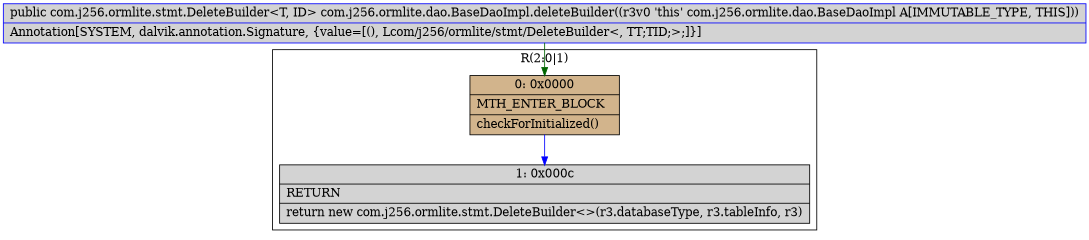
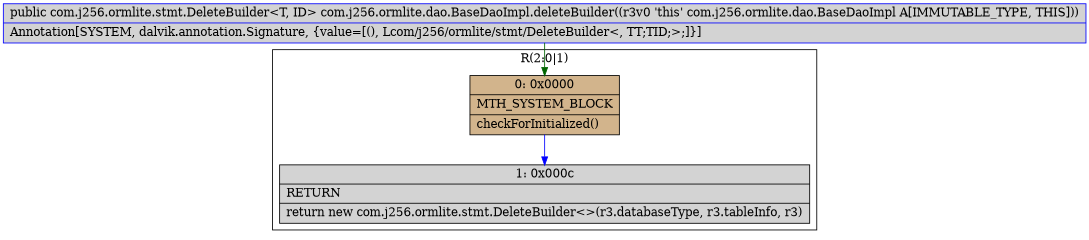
  digraph {
    node [color=black shape=record style=filled fillcolor=lightgrey]
    edge [arrowhead=normal]
-   n1 [label="{0\:\ 0x0000|MTH_ENTER_BLOCK\l|checkForInitialized()\l}" fillcolor=tan]
+   n1 [label="{0\:\ 0x0000|MTH_SYSTEM_BLOCK\l|checkForInitialized()\l}" fillcolor=tan]
    n2 [label="{1\:\ 0x000c|RETURN\l|return new com.j256.ormlite.stmt.DeleteBuilder\<\>(r3.databaseType, r3.tableInfo, r3)\l}"]
    n3 [label="{public com.j256.ormlite.stmt.DeleteBuilder\<T, ID\> com.j256.ormlite.dao.BaseDaoImpl.deleteBuilder((r3v0 'this' com.j256.ormlite.dao.BaseDaoImpl A[IMMUTABLE_TYPE, THIS]))  | Annotation[SYSTEM, dalvik.annotation.Signature, \{value=[(), Lcom\/j256\/ormlite\/stmt\/DeleteBuilder\<, TT;TID;\>;]\}]\l}" color=blue]
    subgraph cluster_1 {
      label="R(2:0|1)"
      n1
      n2
    }
    n1 -> n2 [color=blue]
    n3 -> n1 [color=darkgreen]
  }
